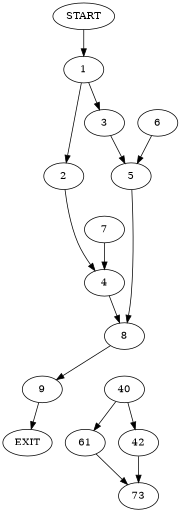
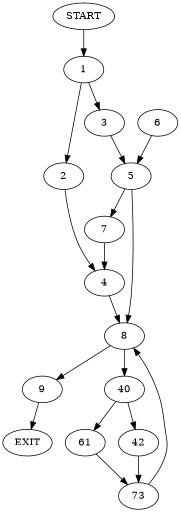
  digraph {
    n1 [label=START]
    1
    2
    3
    n5 [label=EXIT]
    4
    5
    8
    7
    9
    n11 [label=40]
    6
    n13 [label=61]
    n14 [label=42]
    n15 [label=73]
    n1 -> 1
    1 -> 2
    1 -> 3
    2 -> 4
    3 -> 5
    4 -> 8
    5 -> 8
+   5 -> 7
    8 -> 9
+   8 -> n11
    7 -> 4
    9 -> n5
    n11 -> n13
    n11 -> n14
    6 -> 5
    n13 -> n15
    n14 -> n15
+   n15 -> 8
  }
